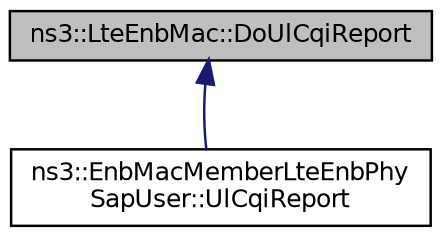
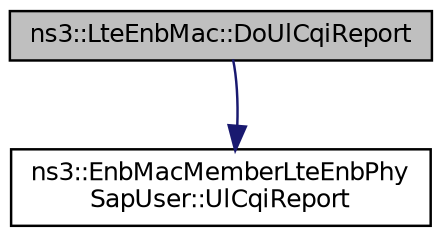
  digraph {
    rankdir=TB
    node [color=black fontname=Helvetica fontsize=10 shape=record style=filled]
    n1 [fillcolor=grey75 fontcolor=black height=0.2 label="ns3::LteEnbMac::DoUlCqiReport" width=0.4]
    n2 [fillcolor=white height=0.2 label="ns3::EnbMacMemberLteEnbPhy\lSapUser::UlCqiReport" width=0.4]
-   n1 -> n2 [color=midnightblue dir=back fontname=Helvetica fontsize=10 labelfontname=Helvetica labelfontsize=10 style=solid]
+   n2 -> n1 [color=midnightblue dir=back fontname=Helvetica fontsize=10 labelfontname=Helvetica labelfontsize=10 style=solid]
  }
